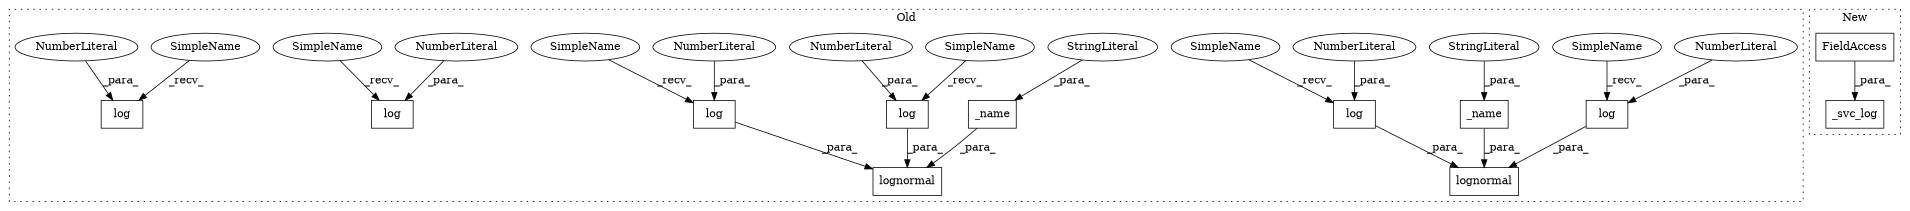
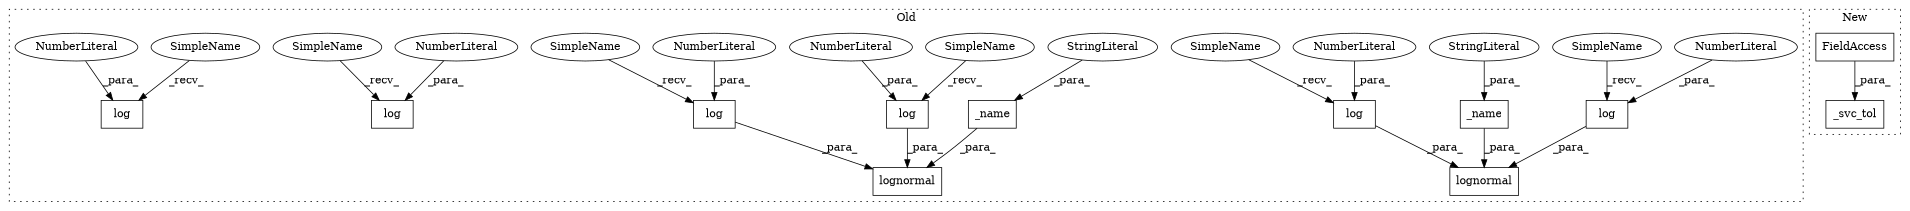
  digraph {
    node [a=32 l=5 shape=ellipse]
    n1 [l="6,1" label=_name s="3699,3708" shape=box]
    n2 [l="10,1" label=lognormal s="3689,3739" shape=box]
    n3 [l="4,1" label=log s="3731,3738" shape=box]
    n4 [a=34 l=3 label=NumberLiteral s=3735]
    n5 [l="4,1" label=log s="4077,4086" shape=box]
    n6 [a=34 label=NumberLiteral s=4081]
    n7 [l="10,1" label=lognormal s="4048,4101" shape=box]
    n8 [l="6,1" label=_name s="4058,4069" shape=box]
    n9 [l="4,1" label=log s="4094,4100" shape=box]
    n10 [a=34 l=2 label=NumberLiteral s=4098]
    n11 [l="4,1" label=log s="3716,3723" shape=box]
    n12 [a=34 l=3 label=NumberLiteral s=3720]
    n13 [a=45 label=StringLiteral s=4064]
    n14 [a=45 l=3 label=StringLiteral s=3705]
    n15 [l="4,1" label=log s="4202,4210" shape=box]
    n16 [a=34 l=4 label=NumberLiteral s=4206]
    n17 [l="4,1" label=log s="4218,4228" shape=box]
    n18 [a=34 l=6 label=NumberLiteral s=4222]
    n19 [a=42 label=SimpleName s=4196]
    n20 [a=42 label=SimpleName s=3725]
    n21 [a=42 label=SimpleName s=4212]
    n22 [a=42 label=SimpleName s=3710]
    n23 [a=42 label=SimpleName s=4088]
    n24 [a=42 label=SimpleName s=4071]
-   n25 [l="9,1" label=_svc_log s="4272,4285" shape=box]
+   n25 [l="9,1" label=_svc_tol s="4272,4285" shape=box]
    n26 [a=22 l=4 label=FieldAccess s=4281 shape=box]
    subgraph cluster_1 {
      label=Old
      style=dotted
      n1
      n2
      n3
      n4
      n5
      n6
      n7
      n8
      n9
      n10
      n11
      n12
      n13
      n14
      n15
      n16
      n17
      n18
      n19
      n20
      n21
      n22
      n23
      n24
    }
    subgraph cluster_2 {
      label=New
      style=dotted
      n25
      n26
    }
    n1 -> n2 [label=_para_]
    n3 -> n2 [label=_para_]
    n4 -> n3 [label=_para_]
    n5 -> n7 [label=_para_]
    n6 -> n5 [label=_para_]
    n8 -> n7 [label=_para_]
    n9 -> n7 [label=_para_]
    n10 -> n9 [label=_para_]
    n11 -> n2 [label=_para_]
    n12 -> n11 [label=_para_]
    n13 -> n8 [label=_para_]
    n14 -> n1 [label=_para_]
    n16 -> n15 [label=_para_]
    n18 -> n17 [label=_para_]
    n19 -> n15 [label=_recv_]
    n20 -> n3 [label=_recv_]
    n21 -> n17 [label=_recv_]
    n22 -> n11 [label=_recv_]
    n23 -> n9 [label=_recv_]
    n24 -> n5 [label=_recv_]
    n26 -> n25 [label=_para_]
  }
